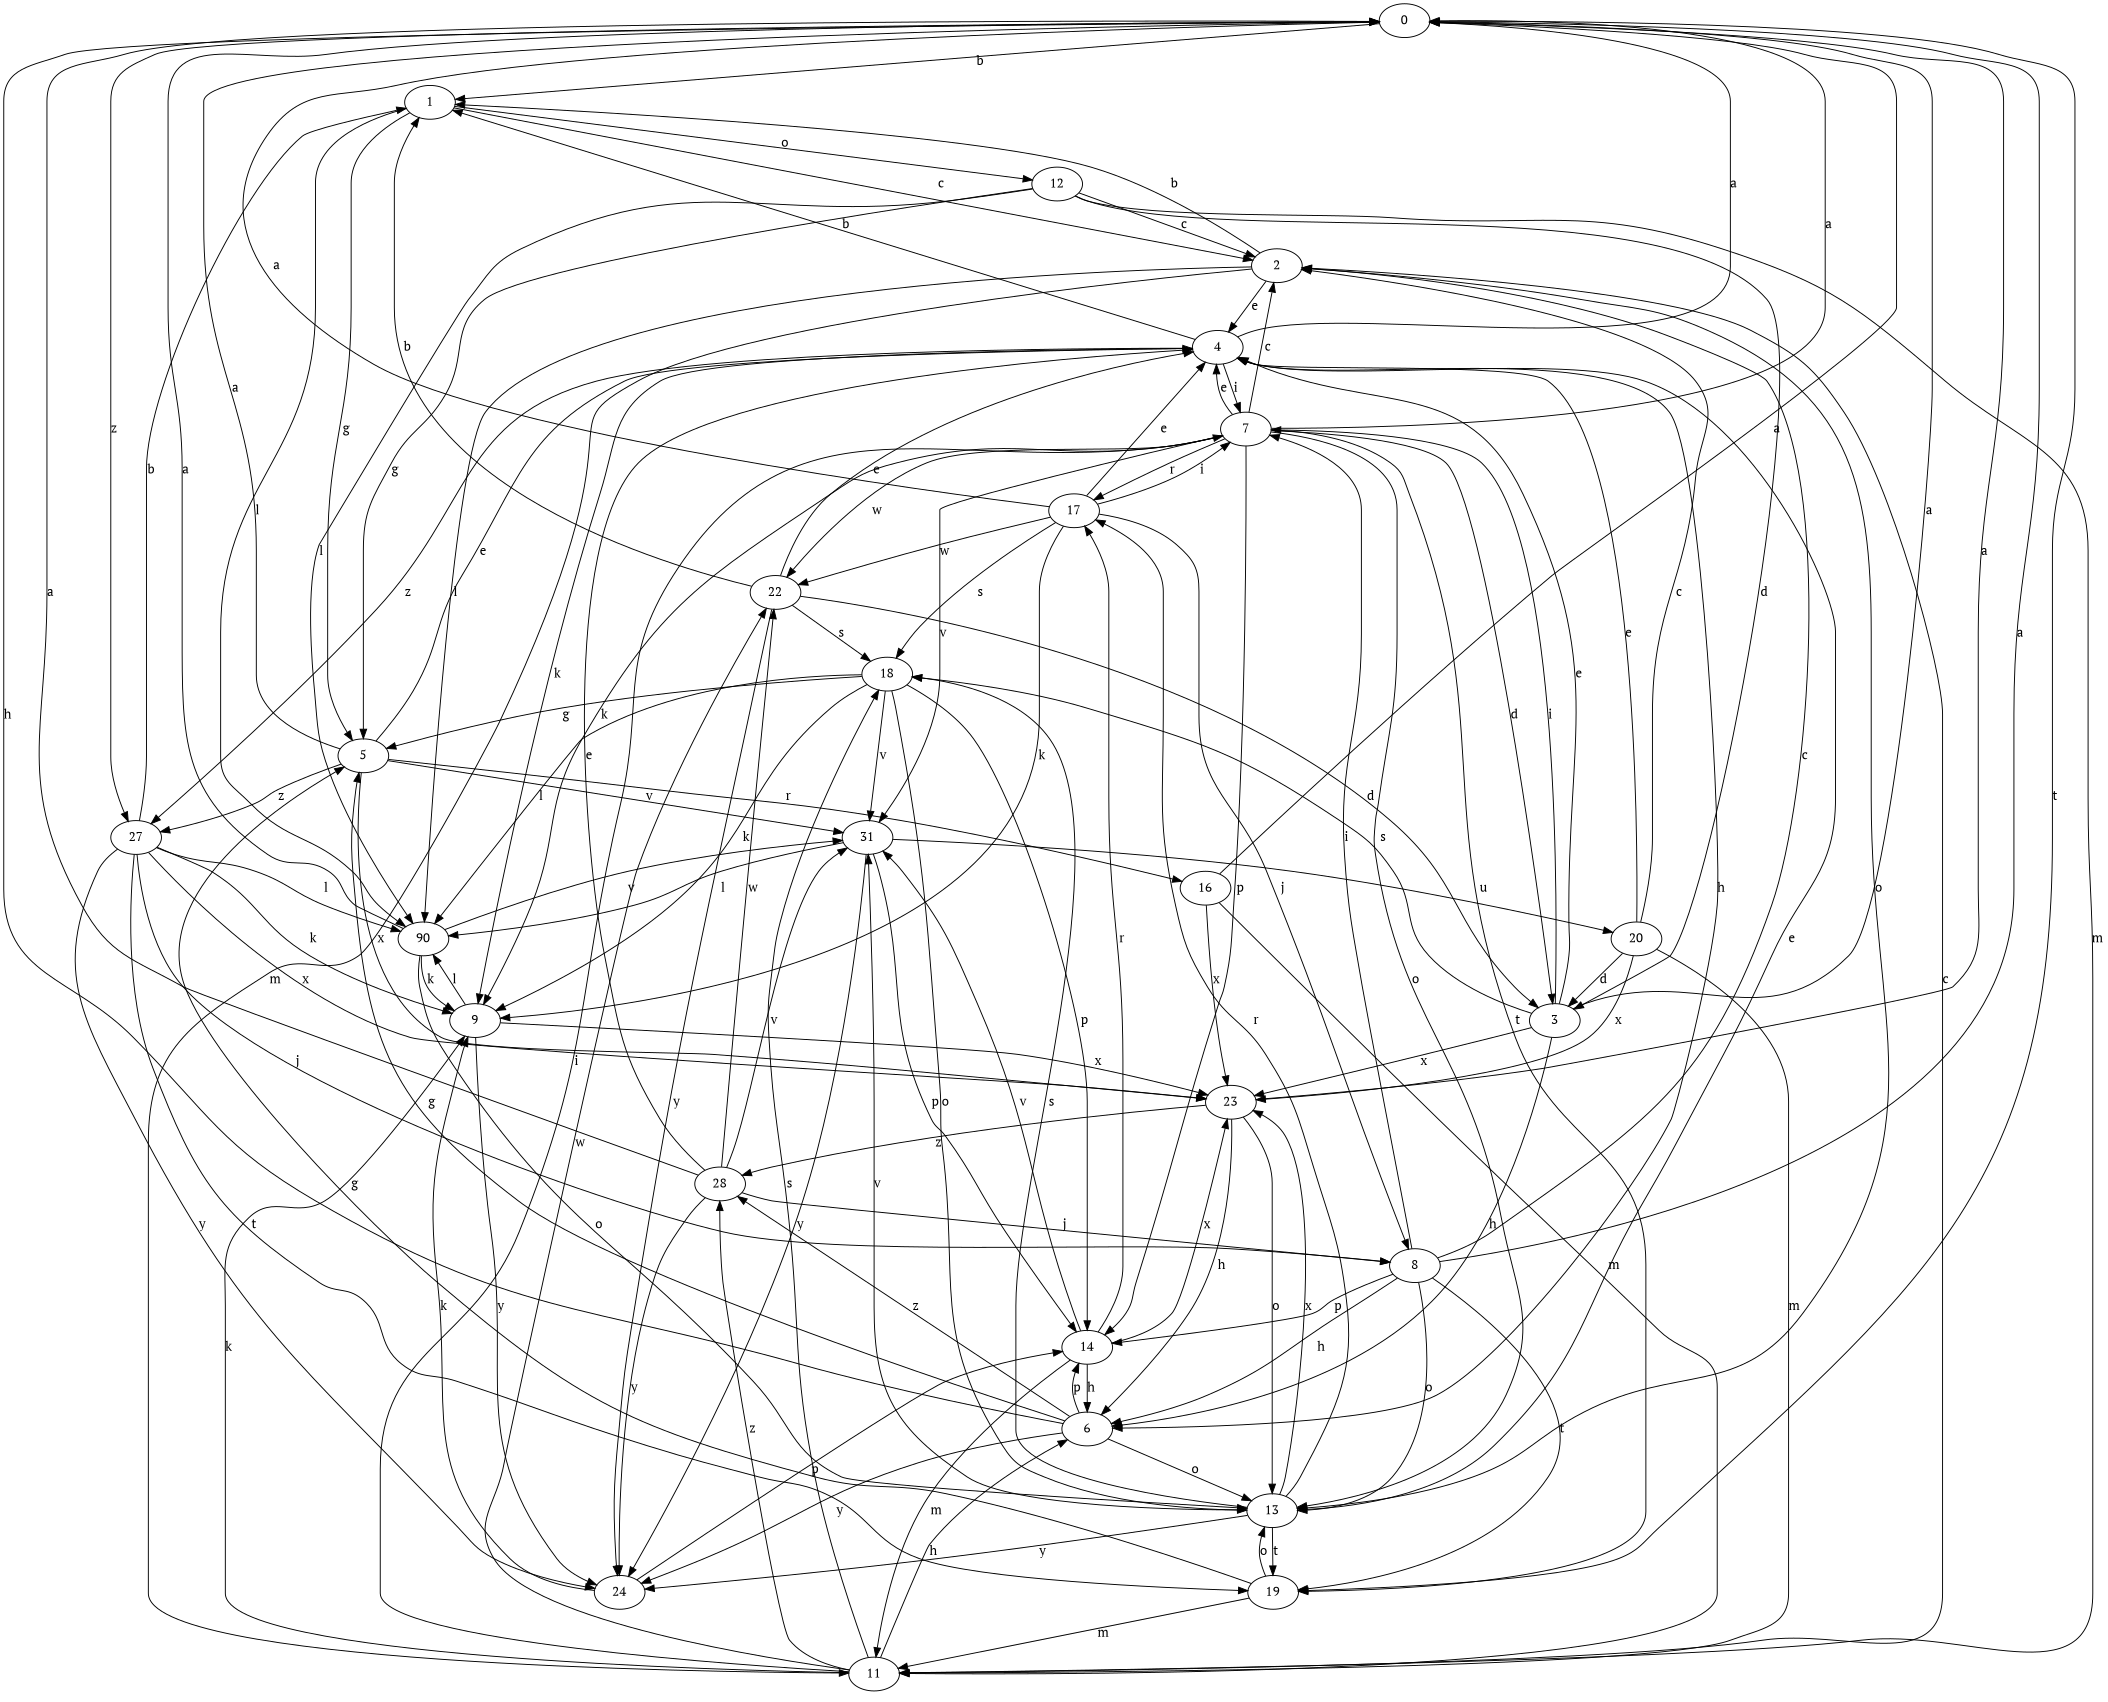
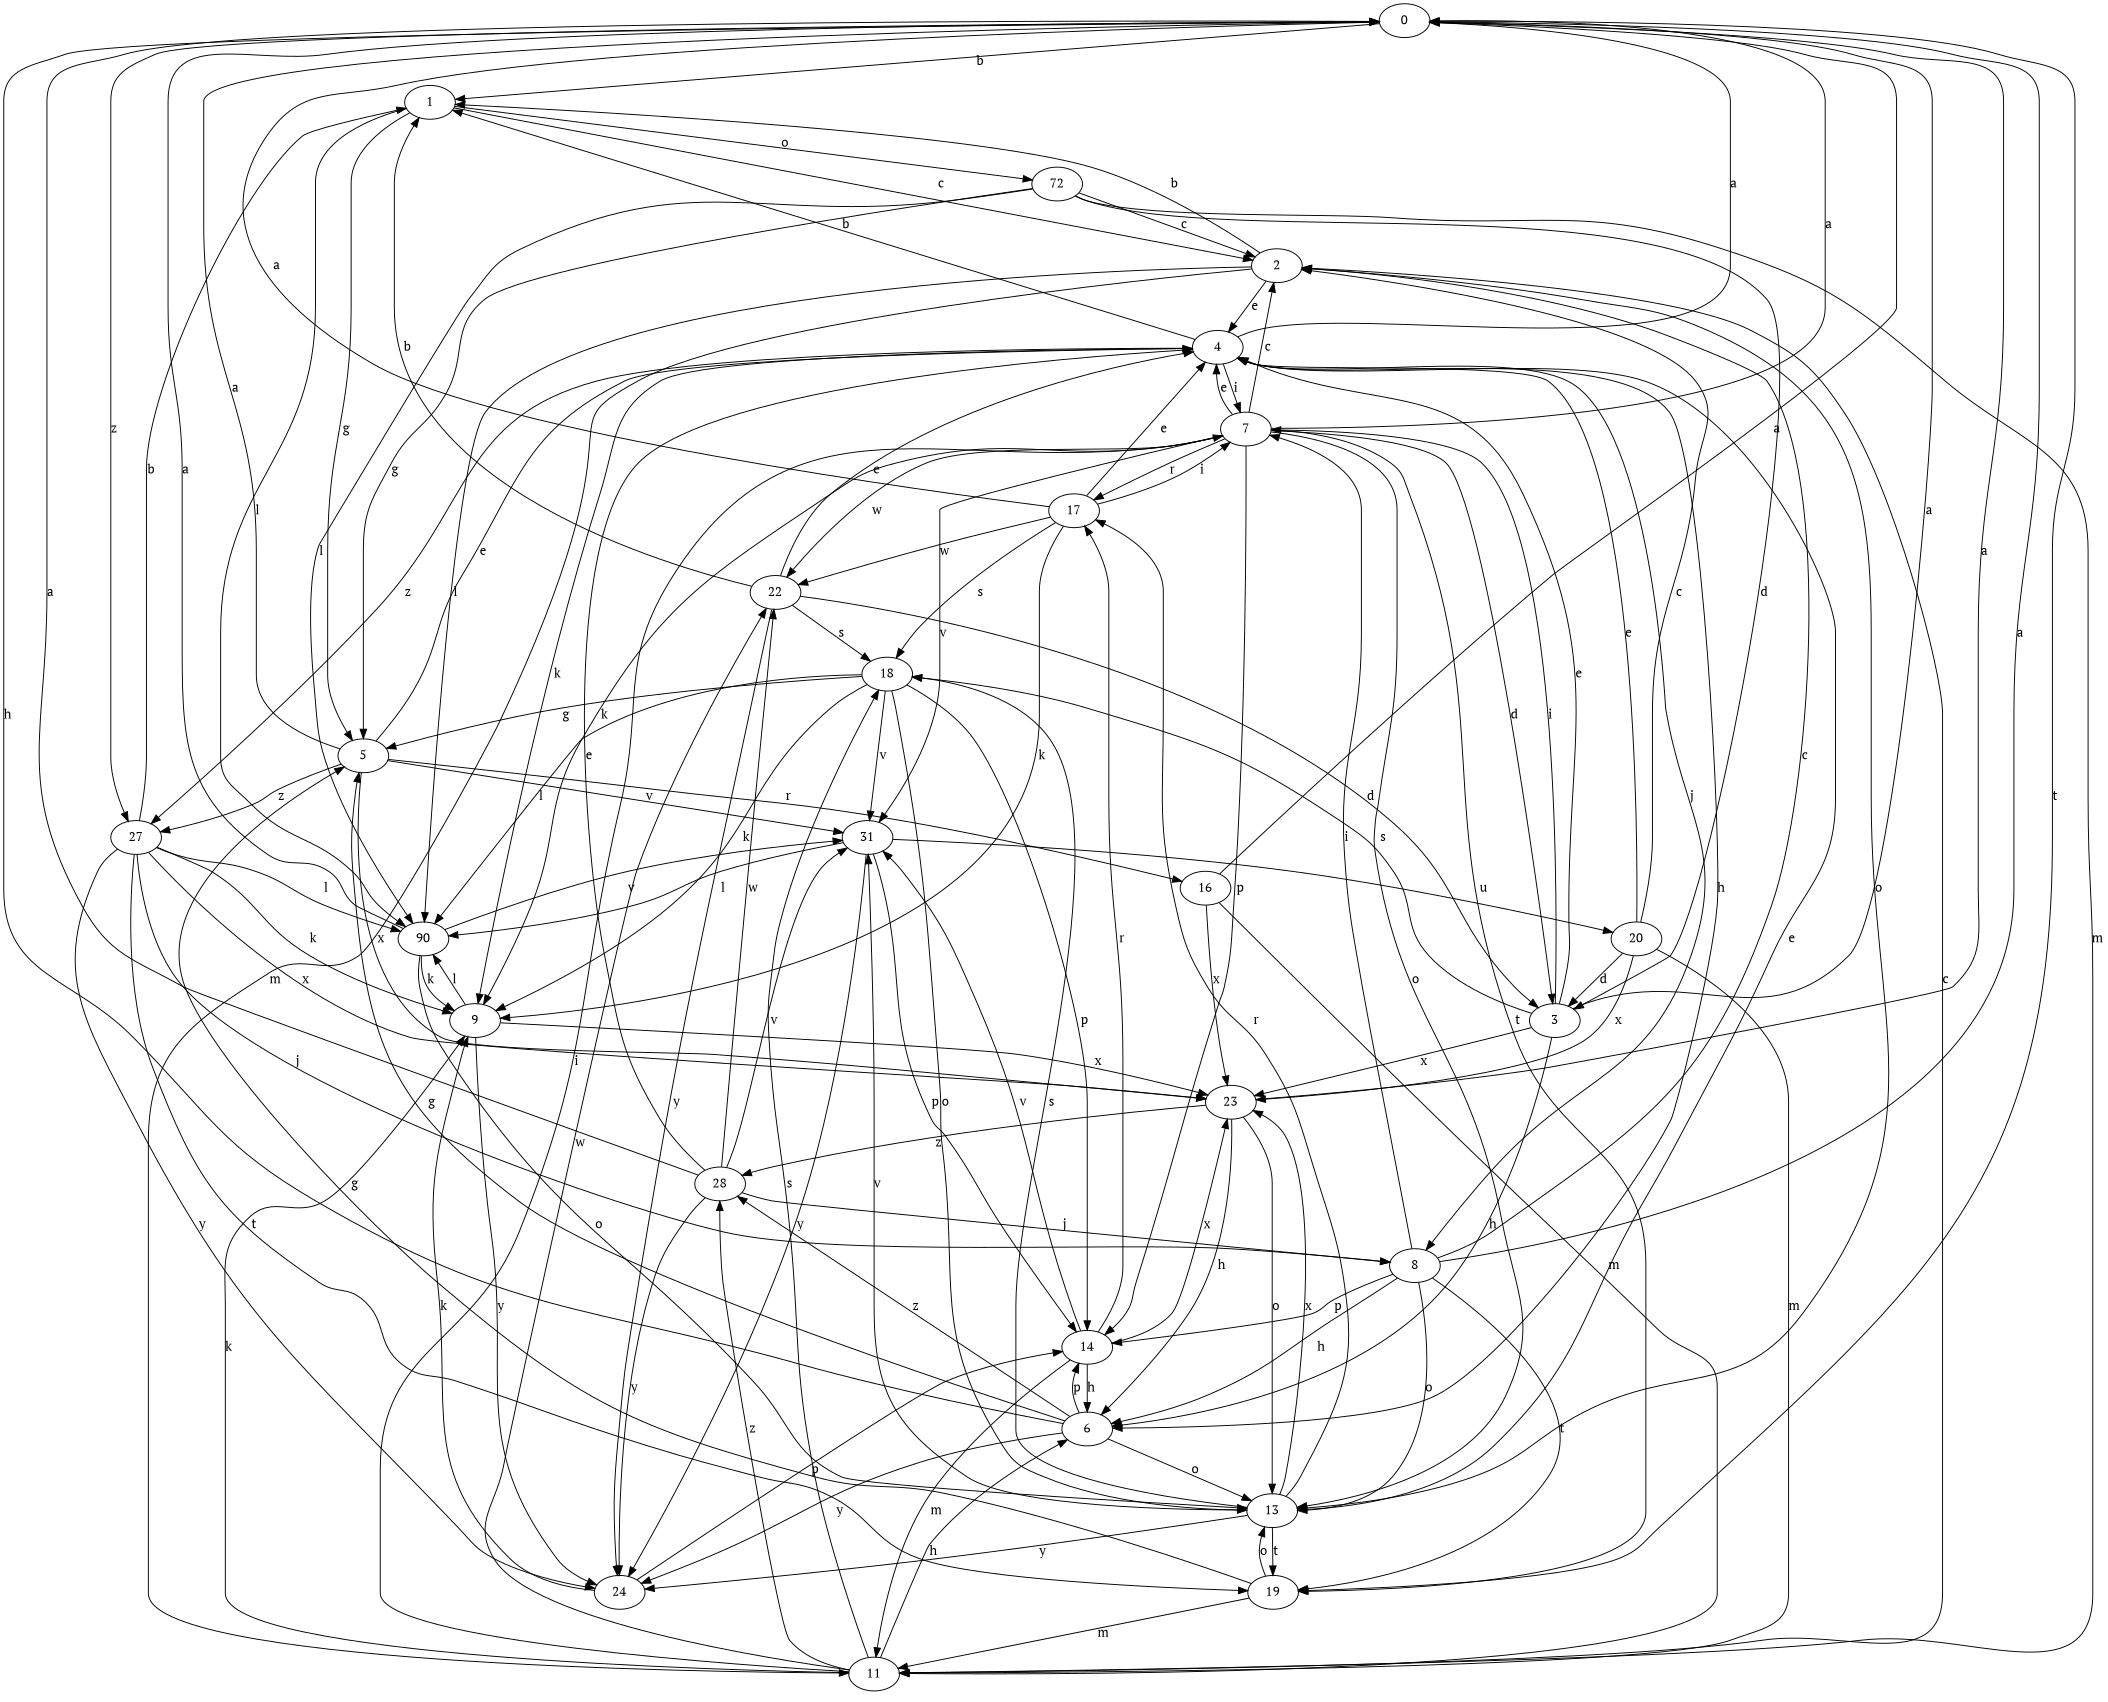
  strict digraph {
    fontname="PT Serif"
    node [fontname="PT Serif"]
    edge [fontname="PT Serif"]
    0
    1
    19
    27
    2
    5
    n7 [label=90]
-   12
+   12 [label=72]
    6
    13
    14
    24
    28
    11
    23
    9
    8
    4
    16
    n20 [label=31]
    3
    7
    18
    22
    17
    20
    0 -> 1 [label=b]
    0 -> 19 [label=t]
    0 -> 27 [label=z]
    1 -> 2 [label=c]
    1 -> 5 [label=g]
    1 -> n7 [label=l]
    1 -> 12 [label=o]
    19 -> 5 [label=g]
    19 -> 13 [label=o]
    19 -> 11 [label=m]
    27 -> 1 [label=b]
    27 -> 19 [label=t]
    27 -> n7 [label=l]
    27 -> 24 [label=y]
    27 -> 23 [label=x]
    27 -> 9 [label=k]
    27 -> 8 [label=j]
    2 -> 1 [label=b]
    2 -> n7 [label=l]
    2 -> 13 [label=o]
    2 -> 11 [label=m]
    2 -> 4 [label=e]
    5 -> 0 [label=a]
    5 -> 27 [label=z]
    5 -> 23 [label=x]
    5 -> 4 [label=e]
    5 -> 16 [label=r]
    5 -> n20 [label=v]
    n7 -> 0 [label=a]
    n7 -> 13 [label=o]
    n7 -> 9 [label=k]
    n7 -> n20 [label=v]
    12 -> 2 [label=c]
    12 -> 5 [label=g]
    12 -> n7 [label=l]
    12 -> 11 [label=m]
    12 -> 3 [label=d]
    6 -> 0 [label=h]
    6 -> 5 [label=g]
    6 -> 13 [label=o]
    6 -> 14 [label=p]
    6 -> 24 [label=y]
    6 -> 28 [label=z]
    13 -> 19 [label=t]
    13 -> 24 [label=y]
    13 -> 23 [label=x]
    13 -> 4 [label=e]
    13 -> n20 [label=v]
    13 -> 18 [label=s]
    13 -> 17 [label=r]
    14 -> 6 [label=h]
    14 -> 11 [label=m]
    14 -> 23 [label=x]
    14 -> n20 [label=v]
    14 -> 17 [label=r]
    24 -> 14 [label=p]
    24 -> 9 [label=k]
    28 -> 0 [label=a]
    28 -> 24 [label=y]
    28 -> 8 [label=j]
    28 -> 4 [label=e]
    28 -> n20 [label=v]
    28 -> 22 [label=w]
    11 -> 2 [label=c]
    11 -> 6 [label=h]
    11 -> 28 [label=z]
    11 -> 9 [label=k]
    11 -> 7 [label=i]
    11 -> 18 [label=s]
    11 -> 22 [label=w]
    23 -> 0 [label=a]
    23 -> 6 [label=h]
    23 -> 13 [label=o]
    23 -> 28 [label=z]
    9 -> n7 [label=l]
    9 -> 24 [label=y]
    9 -> 23 [label=x]
    8 -> 0 [label=a]
    8 -> 19 [label=t]
    8 -> 2 [label=c]
    8 -> 6 [label=h]
    8 -> 13 [label=o]
    8 -> 14 [label=p]
    8 -> 7 [label=i]
    4 -> 0 [label=a]
    4 -> 1 [label=b]
    4 -> 27 [label=z]
    4 -> 6 [label=h]
    4 -> 9 [label=k]
    4 -> 7 [label=i]
    16 -> 0 [label=a]
    16 -> 11 [label=m]
    16 -> 23 [label=x]
    n20 -> n7 [label=l]
    n20 -> 14 [label=p]
    n20 -> 24 [label=y]
    n20 -> 20 [label=u]
    3 -> 0 [label=a]
    3 -> 6 [label=h]
    3 -> 23 [label=x]
    3 -> 4 [label=e]
    3 -> 7 [label=i]
    3 -> 18 [label=s]
    7 -> 0 [label=a]
    7 -> 19 [label=t]
    7 -> 2 [label=c]
    7 -> 13 [label=o]
    7 -> 14 [label=p]
    7 -> 9 [label=k]
    7 -> 4 [label=e]
    7 -> n20 [label=v]
    7 -> 3 [label=d]
    7 -> 22 [label=w]
    7 -> 17 [label=r]
    18 -> 5 [label=g]
    18 -> n7 [label=l]
    18 -> 13 [label=o]
    18 -> 14 [label=p]
    18 -> 9 [label=k]
    18 -> n20 [label=v]
    22 -> 1 [label=b]
    22 -> 24 [label=y]
    22 -> 4 [label=e]
    22 -> 3 [label=d]
    22 -> 18 [label=s]
    17 -> 0 [label=a]
    17 -> 9 [label=k]
-   17 -> 8 [label=j]
+   4 -> 8 [label=j]
    17 -> 4 [label=e]
    17 -> 7 [label=i]
    17 -> 18 [label=s]
    17 -> 22 [label=w]
    20 -> 2 [label=c]
    20 -> 11 [label=m]
    20 -> 23 [label=x]
    20 -> 4 [label=e]
    20 -> 3 [label=d]
  }
